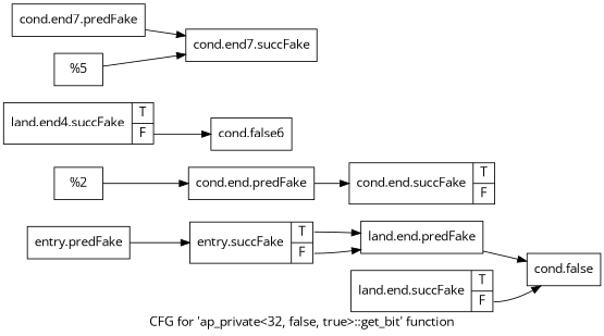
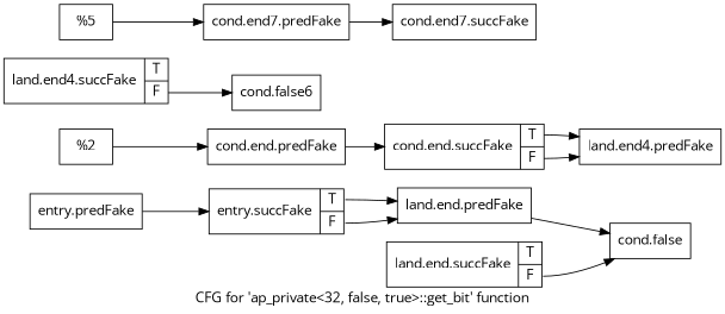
  digraph {
    fontname="Open Sans"
    label="CFG for 'ap_private\<32, false, true\>::get_bit' function"
    rankdir=LR
    node [fontname="Open Sans" shape=record filename="/home/omerfaruk/tools/Xilinx/Vitis_HLS/2023.2/include/etc/ap_private.h" linenumber=2520]
    edge [fontname="Open Sans"]
    n1 [label="{entry.predFake}" filename="" linenumber=""]
    n2 [label="{entry.succFake|{<s0>T|<s1>F}}" linenumber=2519]
    n3 [label="{land.end.predFake}" linenumber=2519]
    n4 [label="{cond.false}" linenumber=2519]
    n5 [label="{land.end.succFake|{<s0>T|<s1>F}}" linenumber=2519]
    n6 [label="{cond.end.predFake}"]
    n7 [label="{cond.end.succFake|{<s0>T|<s1>F}}"]
+   n8 [label="{land.end4.predFake}"]
    n9 [label="{%2}" linenumber=2519]
    n10 [label="{land.end4.succFake|{<s0>T|<s1>F}}"]
    n11 [label="{cond.false6}"]
    n12 [label="{cond.end7.predFake}" linenumber=2522]
    n13 [label="{cond.end7.succFake}" linenumber=2522]
    n14 [label="{%5}"]
    n1 -> n2 [execusionnum=0 filename="/home/omerfaruk/tools/Xilinx/Vitis_HLS/2023.2/include/etc/ap_private.h"]
    n2 -> n3 [execusionnum=0 tailport=s0]
    n2 -> n3 [tailport=s1]
    n3 -> n4 [execusionnum=0 filename="/home/omerfaruk/tools/Xilinx/Vitis_HLS/2023.2/include/etc/ap_private.h"]
    n5 -> n4 [tailport=s1]
    n6 -> n7 [execusionnum=0 filename="/home/omerfaruk/tools/Xilinx/Vitis_HLS/2023.2/include/etc/ap_private.h"]
+   n7 -> n8 [execusionnum=0 tailport=s0]
+   n7 -> n8 [tailport=s1]
    n9 -> n6
    n10 -> n11 [tailport=s1]
    n12 -> n13 [execusionnum=0 filename="/home/omerfaruk/tools/Xilinx/Vitis_HLS/2023.2/include/etc/ap_private.h"]
-   n14 -> n13
+   n14 -> n12
  }
